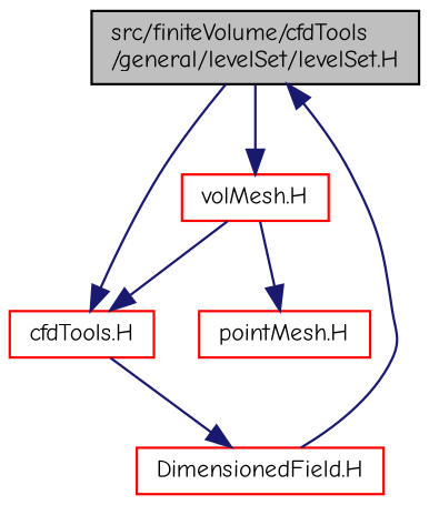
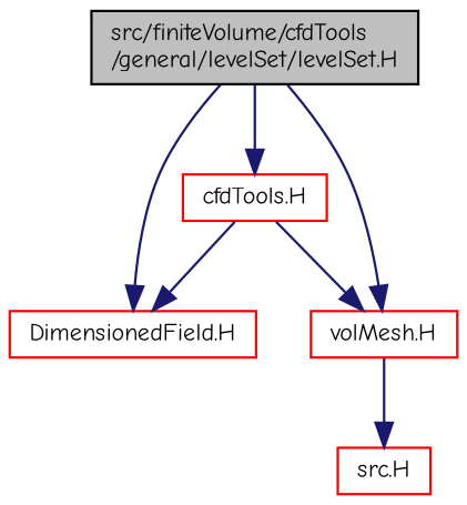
  digraph {
    fontname="Comic Neue"
    node [color=red fontname="Comic Neue" fontsize=10 shape=record]
    edge [color=midnightblue fontname="Comic Neue" fontsize=10 labelfontname=Helvetica labelfontsize=10 style=solid]
    n1 [color=black fillcolor=grey75 fontcolor=black height=0.2 label="src/finiteVolume/cfdTools\l/general/levelSet/levelSet.H" style=filled width=0.4]
    n2 [height=0.2 label="DimensionedField.H" width=0.4]
    n3 [height=0.2 label="cfdTools.H" width=0.4]
    n4 [height=0.2 label="volMesh.H" width=0.4]
-   n5 [height=0.2 label="pointMesh.H" width=0.4]
-   n2 -> n1
+   n5 [height=0.2 label="src.H" width=0.4]
+   n1 -> n2
    n1 -> n3
    n1 -> n4
    n3 -> n2
-   n4 -> n3
+   n3 -> n4
    n4 -> n5
  }
